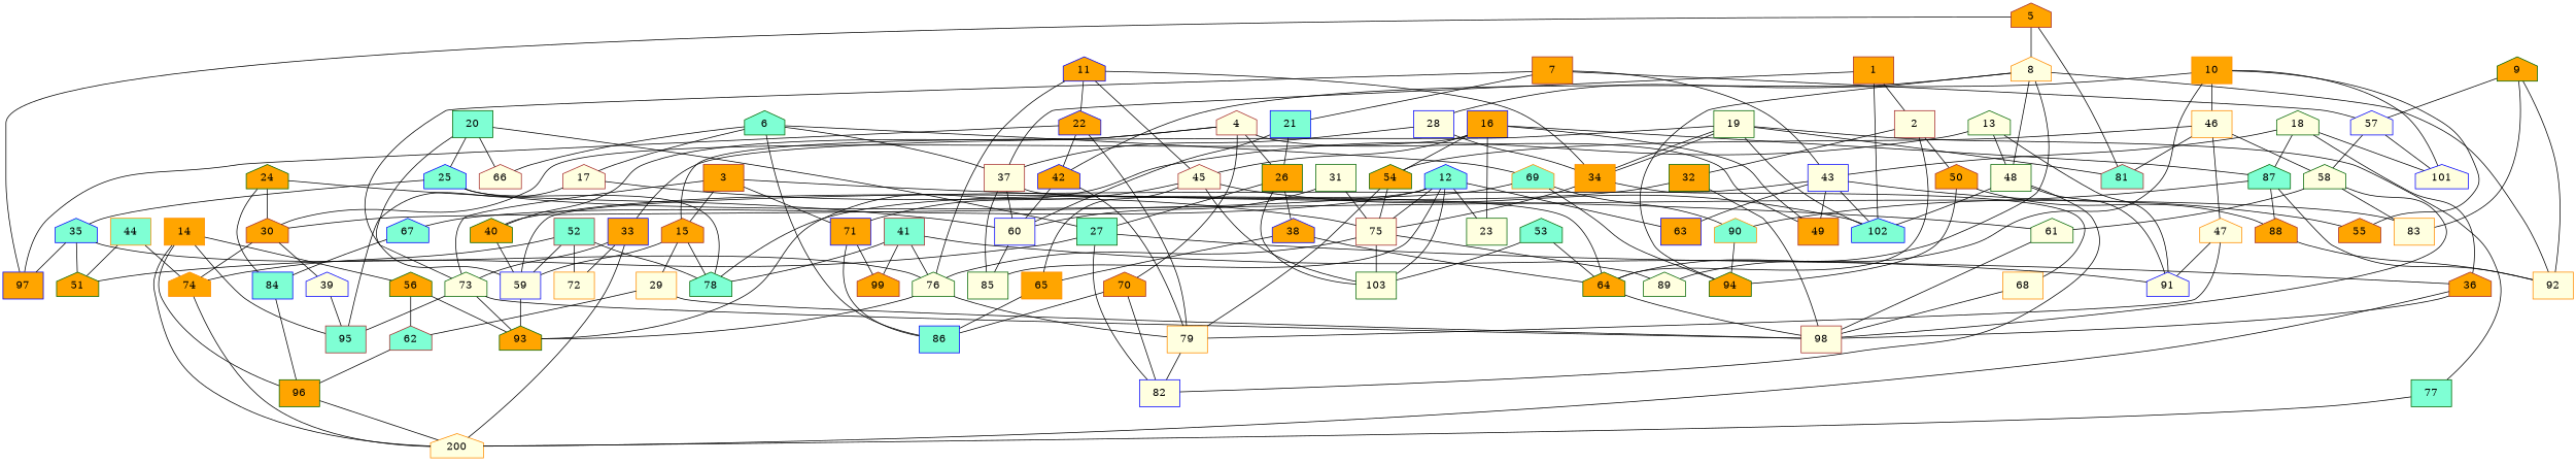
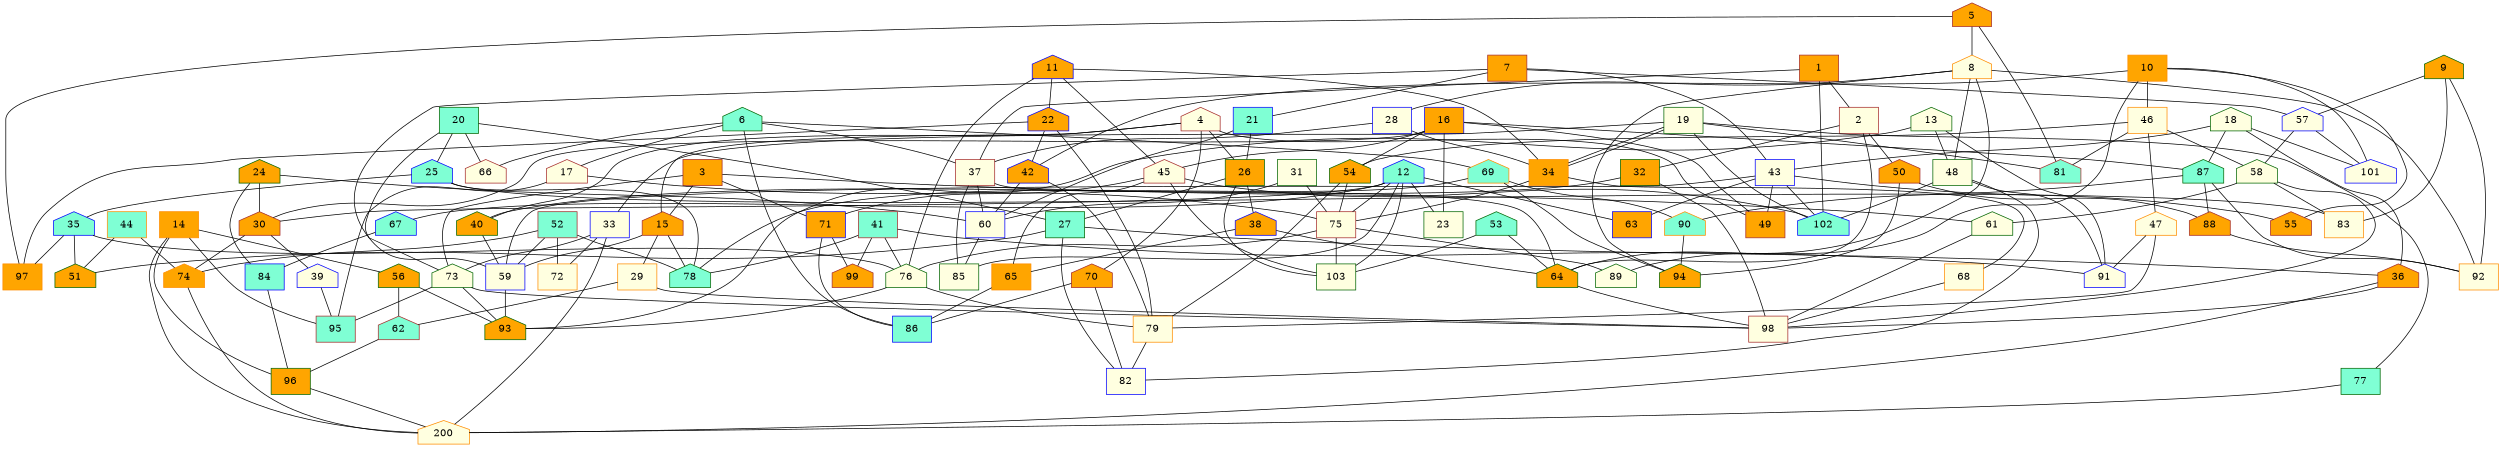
  graph {
    node [color=darkgreen fillcolor=lightyellow shape=house style=filled]
    1 [color=brown fillcolor=orange shape=box]
    2 [color=brown shape=box]
    37 [color=brown shape=box]
    102 [color=blue fillcolor=aquamarine]
    32 [fillcolor=orange shape=box]
    50 [color=brown fillcolor=orange]
    64 [fillcolor=orange]
    85 [shape=box]
    60 [color=blue shape=box]
    40 [fillcolor=orange]
    98 [color=brown shape=box]
    94 [fillcolor=orange]
    88 [color=brown fillcolor=orange]
    3 [color=brown fillcolor=orange shape=box]
    15 [color=brown fillcolor=orange]
    61
    71 [color=blue fillcolor=orange shape=box]
    73
    59 [color=blue shape=box]
    29 [color=darkorange shape=box]
    78 [fillcolor=aquamarine]
    86 [color=blue fillcolor=aquamarine shape=box]
    99 [color=brown fillcolor=orange]
    93 [fillcolor=orange]
    95 [color=brown fillcolor=aquamarine shape=box]
    4 [color=brown]
    26 [fillcolor=orange shape=box]
    49 [color=brown fillcolor=orange shape=box]
    70 [color=brown fillcolor=orange]
    103 [shape=box]
    27 [fillcolor=aquamarine shape=box]
    38 [color=blue fillcolor=orange]
    82 [color=blue shape=box]
    5 [color=brown fillcolor=orange]
    8 [color=darkorange]
    81 [color=brown fillcolor=aquamarine]
-   97 [color=blue fillcolor=orange shape=box]
+   97 [color=darkorange fillcolor=orange shape=box]
    28 [color=blue shape=box]
    48 [shape=box]
    92 [color=darkorange shape=box]
    6 [fillcolor=aquamarine]
    17 [color=brown]
    66 [color=brown]
    69 [color=darkorange fillcolor=aquamarine]
    75 [color=brown shape=box]
    90 [color=darkorange fillcolor=aquamarine]
    7 [color=brown fillcolor=orange shape=box]
    21 [color=blue fillcolor=aquamarine shape=box]
    43 [color=blue shape=box]
    57 [color=blue]
    55 [color=brown fillcolor=orange]
    63 [color=blue fillcolor=orange shape=box]
    101 [color=blue]
    58
    34 [color=darkorange fillcolor=orange shape=box]
    91 [color=blue]
    9 [fillcolor=orange]
    83 [color=darkorange shape=box]
    10 [color=darkorange fillcolor=orange shape=box]
    42 [color=blue fillcolor=orange]
    46 [color=darkorange shape=box]
    89
    79 [color=darkorange shape=box]
    54 [fillcolor=orange]
    47 [color=darkorange]
    11 [color=blue fillcolor=orange]
    22 [color=blue fillcolor=orange]
    45 [color=brown]
    76
    68 [color=darkorange shape=box]
    65 [color=darkorange fillcolor=orange shape=box]
    12 [color=blue fillcolor=aquamarine]
    23 [shape=box]
    30 [color=brown fillcolor=orange]
    67 [color=blue fillcolor=aquamarine]
    39 [color=blue]
    74 [color=darkorange fillcolor=orange]
    84 [color=blue fillcolor=aquamarine shape=box]
    13
    14 [color=darkorange fillcolor=orange shape=box]
    56 [fillcolor=orange]
    96 [fillcolor=orange shape=box]
    n83 [color=darkorange label=200]
    62 [color=brown fillcolor=aquamarine]
    16 [color=blue fillcolor=orange shape=box]
    87 [fillcolor=aquamarine]
    18
    36 [color=brown fillcolor=orange]
    19 [shape=box]
-   33 [color=blue fillcolor=orange shape=box]
+   33 [color=blue shape=box]
    77 [fillcolor=aquamarine shape=box]
    72 [color=darkorange shape=box]
    20 [fillcolor=aquamarine shape=box]
    25 [color=blue fillcolor=aquamarine]
    35 [color=blue fillcolor=aquamarine]
    51 [fillcolor=orange]
    24 [fillcolor=orange]
    31 [shape=box]
    41 [color=brown fillcolor=aquamarine shape=box]
    44 [color=darkorange fillcolor=aquamarine shape=box]
    52 [color=brown fillcolor=aquamarine shape=box]
    53 [fillcolor=aquamarine]
    1 -- 2
    1 -- 37
    1 -- 102
    2 -- 32
    2 -- 50
    2 -- 64
    37 -- 64
    37 -- 85
    37 -- 60
    32 -- 40
    32 -- 98
    50 -- 94
    50 -- 88
    64 -- 98
    60 -- 85
    40 -- 59
    88 -- 92
    3 -- 15
    3 -- 61
    3 -- 71
    3 -- 73
    15 -- 59
    15 -- 29
    15 -- 78
    61 -- 98
    71 -- 86
    71 -- 99
    73 -- 98
    73 -- 93
    73 -- 95
    59 -- 93
    29 -- 98
    29 -- 62
    4 -- 40
    4 -- 15
    4 -- 26
    4 -- 49
    4 -- 70
    26 -- 103
    26 -- 27
    26 -- 38
    70 -- 86
    70 -- 82
    27 -- 82
    27 -- 36
    27 -- 51
    38 -- 64
    38 -- 65
    5 -- 8
    5 -- 81
    5 -- 97
    8 -- 64
    8 -- 94
    8 -- 28
    8 -- 48
    8 -- 92
    28 -- 37
    28 -- 34
    48 -- 102
    48 -- 82
    48 -- 91
    6 -- 37
    6 -- 86
    6 -- 17
    6 -- 66
    6 -- 69
    17 -- 95
    17 -- 75
    69 -- 94
    69 -- 78
    69 -- 90
    75 -- 103
    75 -- 89
    75 -- 76
    90 -- 94
    7 -- 59
    7 -- 21
    7 -- 43
    7 -- 57
    21 -- 60
    21 -- 26
    43 -- 102
    43 -- 59
    43 -- 49
    43 -- 55
    43 -- 63
    57 -- 101
    57 -- 58
    58 -- 98
    58 -- 61
    58 -- 83
    34 -- 75
    34 -- 68
    9 -- 92
    9 -- 57
    9 -- 83
    10 -- 55
    10 -- 101
    10 -- 42
    10 -- 46
    10 -- 89
    42 -- 60
    42 -- 79
    46 -- 81
    46 -- 58
    46 -- 54
    46 -- 47
    79 -- 82
    54 -- 75
    54 -- 79
    47 -- 91
    47 -- 79
    11 -- 34
    11 -- 22
    11 -- 45
    11 -- 76
    22 -- 97
    22 -- 42
    22 -- 79
    45 -- 102
    45 -- 71
    45 -- 103
    45 -- 65
    76 -- 93
    76 -- 79
    68 -- 98
    65 -- 86
    12 -- 85
    12 -- 103
    12 -- 75
    12 -- 63
    12 -- 23
    12 -- 30
    12 -- 67
    30 -- 39
    30 -- 74
    67 -- 84
    39 -- 95
    74 -- n83
    84 -- 96
    13 -- 93
    13 -- 48
    13 -- 91
    14 -- 95
    14 -- 56
    14 -- 96
    14 -- n83
    56 -- 93
    56 -- 62
    96 -- n83
    62 -- 96
    16 -- 49
    16 -- 54
    16 -- 45
    16 -- 23
    16 -- 30
    16 -- 87
    87 -- 88
    87 -- 92
    87 -- 90
    18 -- 43
    18 -- 101
    18 -- 87
    18 -- 36
    36 -- 98
    36 -- n83
    19 -- 102
    19 -- 81
    19 -- 34
    19 -- 34
    19 -- 33
    19 -- 77
    33 -- 73
    33 -- n83
    33 -- 72
    77 -- n83
    20 -- 73
    20 -- 27
    20 -- 66
    20 -- 25
    25 -- 78
    25 -- 83
    25 -- 35
    35 -- 97
    35 -- 76
    35 -- 51
    24 -- 60
    24 -- 30
    24 -- 84
    31 -- 60
    31 -- 75
    41 -- 78
    41 -- 99
    41 -- 91
    41 -- 76
    44 -- 74
    44 -- 51
    52 -- 59
    52 -- 78
    52 -- 74
    52 -- 72
    53 -- 64
    53 -- 103
  }
